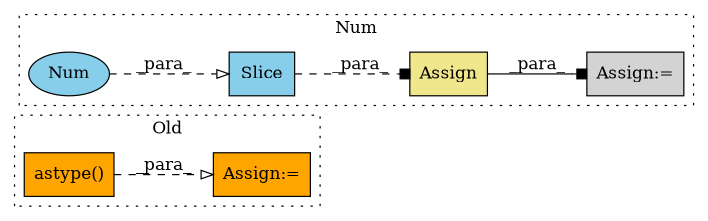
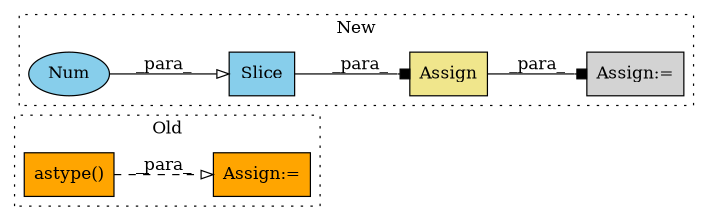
  digraph {
    rankdir=LR
    node [a=68 color=black fillcolor=orange l=3 shape=box style=filled]
    edge [arrowhead=onormal style=dashed]
    n1 [a=75 l="19,1" label="astype()" s="1116,1138"]
    n2 [label="Assign:=" s=1113]
    n3 [a=80 fillcolor=skyblue l=1 label=Slice s=938]
    n4 [a=76 fillcolor=skyblue l=1 label=Num s=939 shape=ellipse]
    n5 [a=85 fillcolor=khaki l=11 label=Assign s=923]
    n6 [fillcolor=lightgrey label="Assign:=" s=1132]
    subgraph cluster_1 {
      label=Old
      style=dotted
      n1
      n2
    }
    subgraph cluster_2 {
-     label=Num
+     label=New
      style=dotted
      n3
      n4
      n5
      n6
    }
    n1 -> n2 [label=_para_]
-   n3 -> n5 [arrowhead=box label=_para_]
-   n4 -> n3 [label=_para_]
+   n3 -> n5 [arrowhead=box label=_para_ style=solid]
+   n4 -> n3 [label=_para_ style=solid]
    n5 -> n6 [arrowhead=box label=_para_ style=solid]
  }
